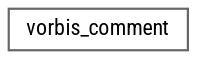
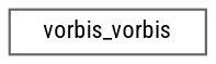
  digraph {
    rankdir=TB
    fontname="Roboto Condensed"
-   n1 [color=grey40 fillcolor=white fontname="Roboto Condensed" fontsize=10 height=0.2 label=vorbis_comment shape=box style=filled width=0.4]
+   n1 [color=grey40 fillcolor=white fontname="Roboto Condensed" fontsize=10 height=0.2 label=vorbis_vorbis shape=box style=filled width=0.4]
  }
